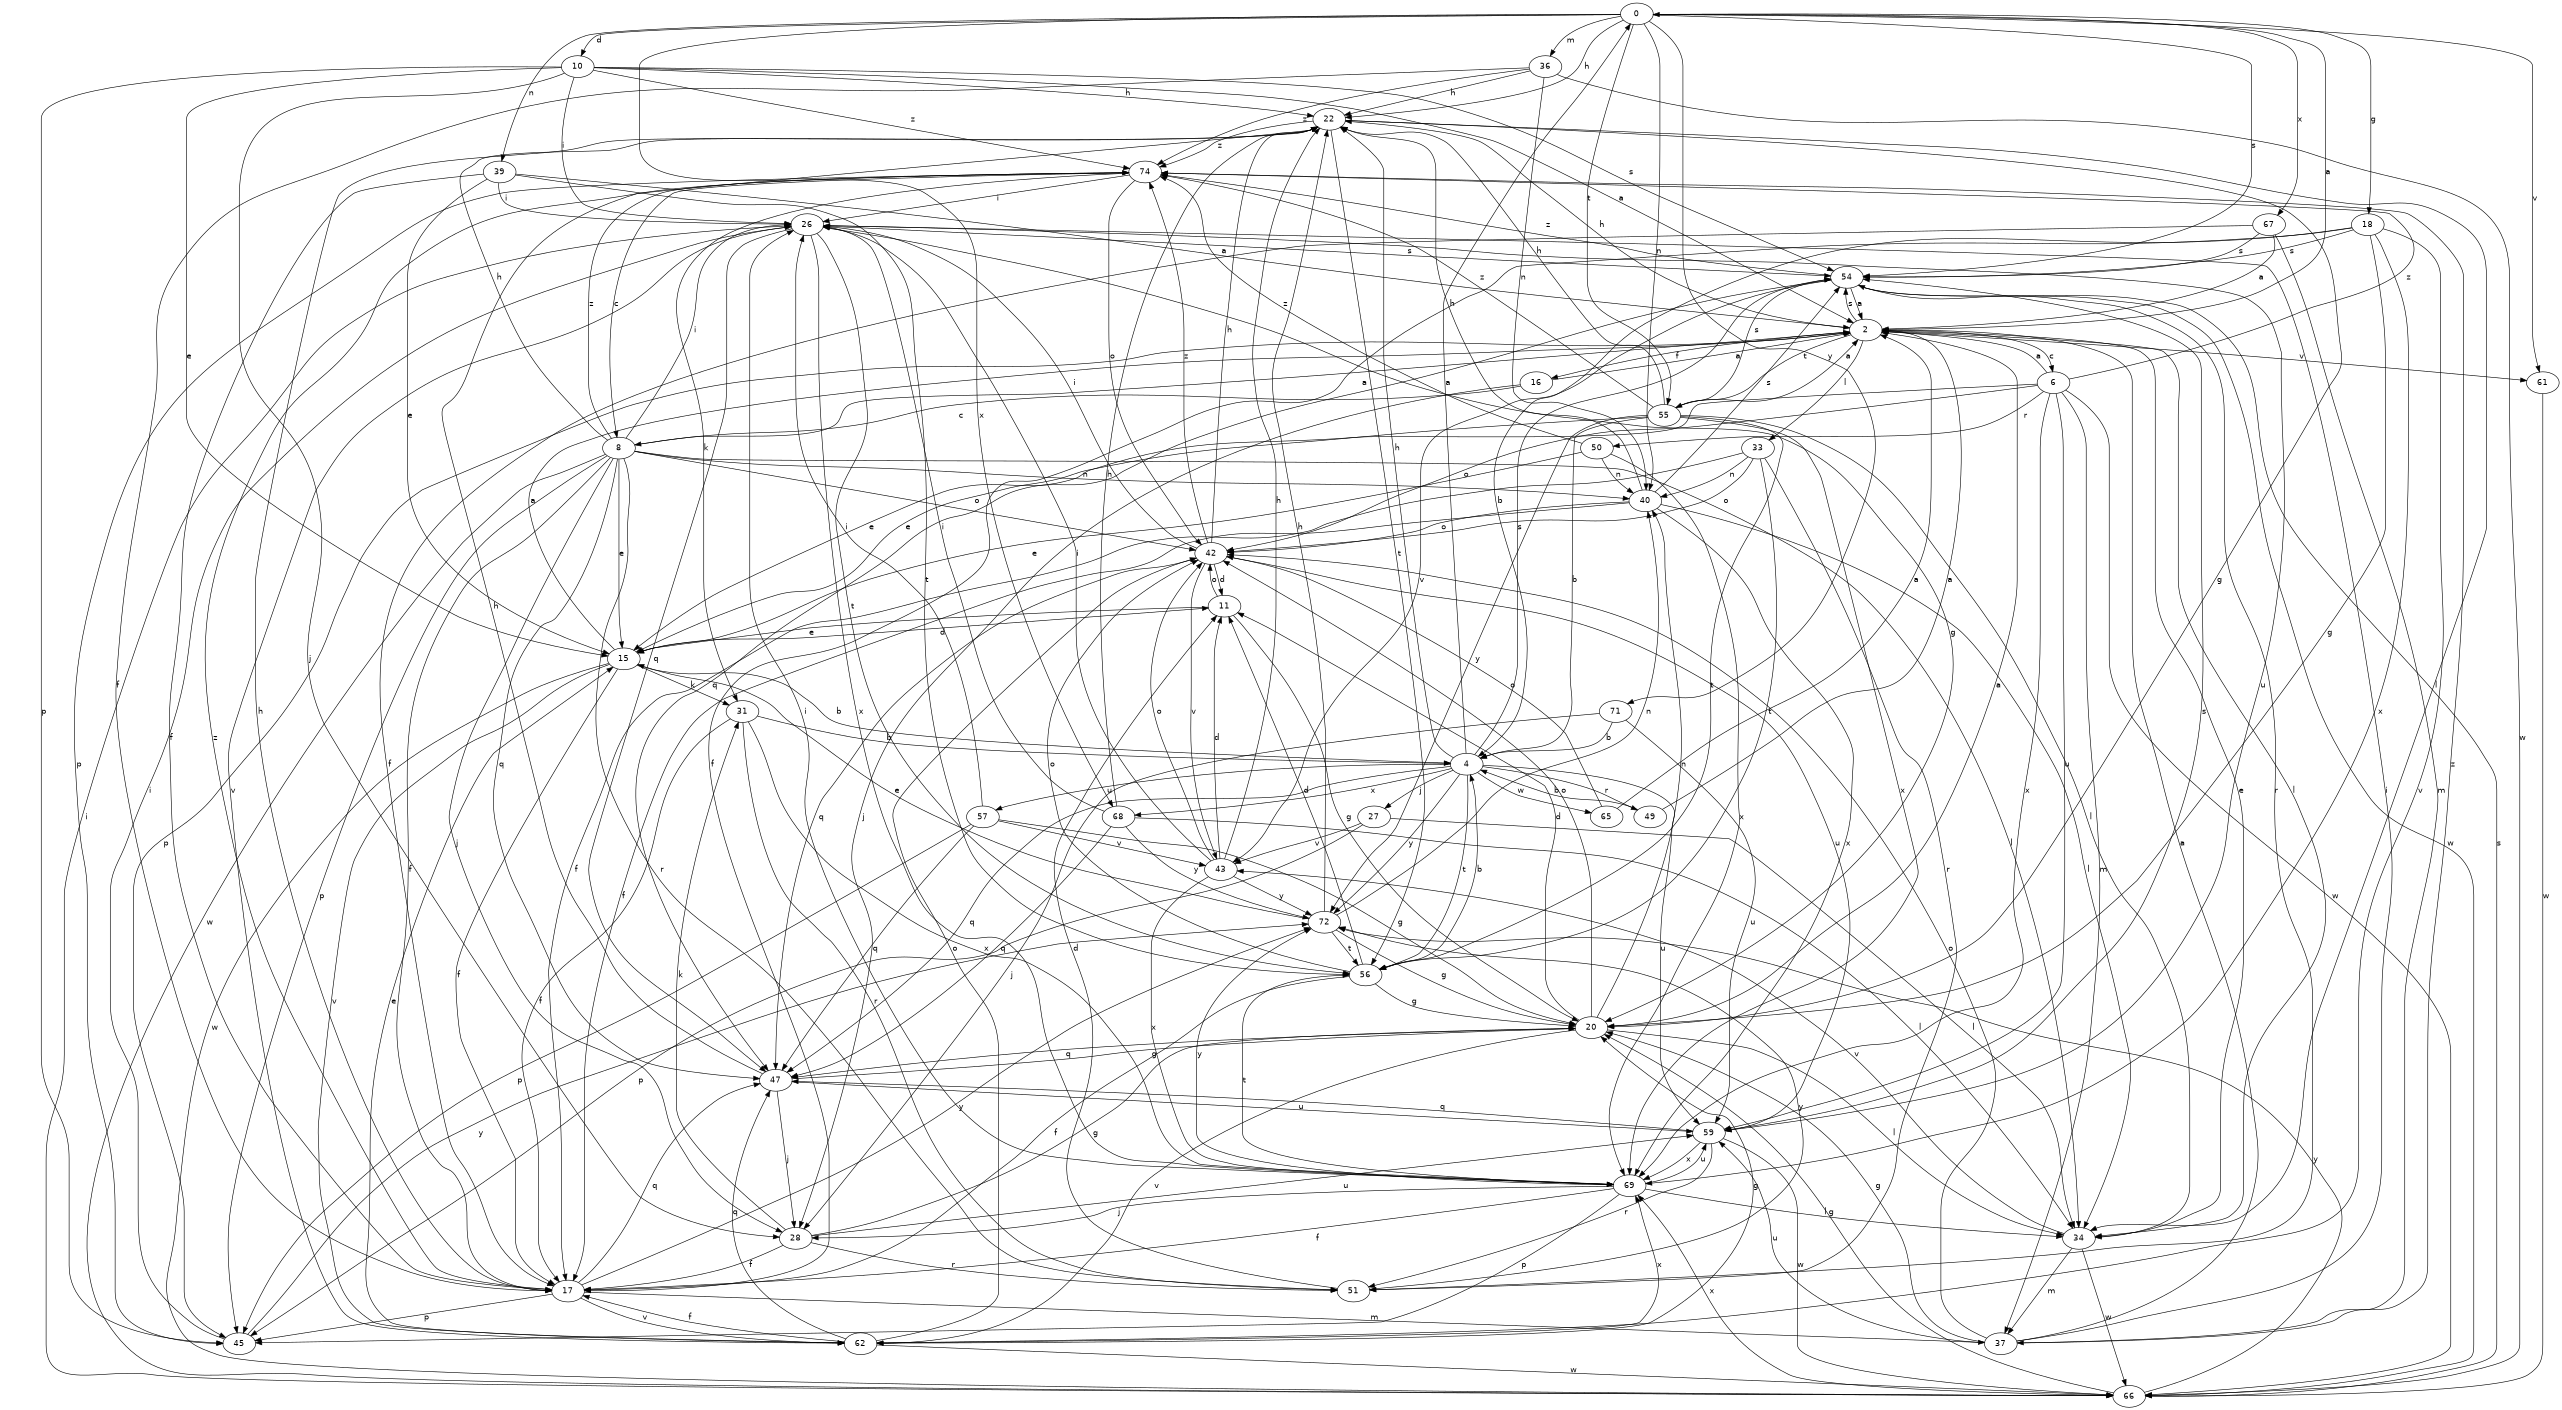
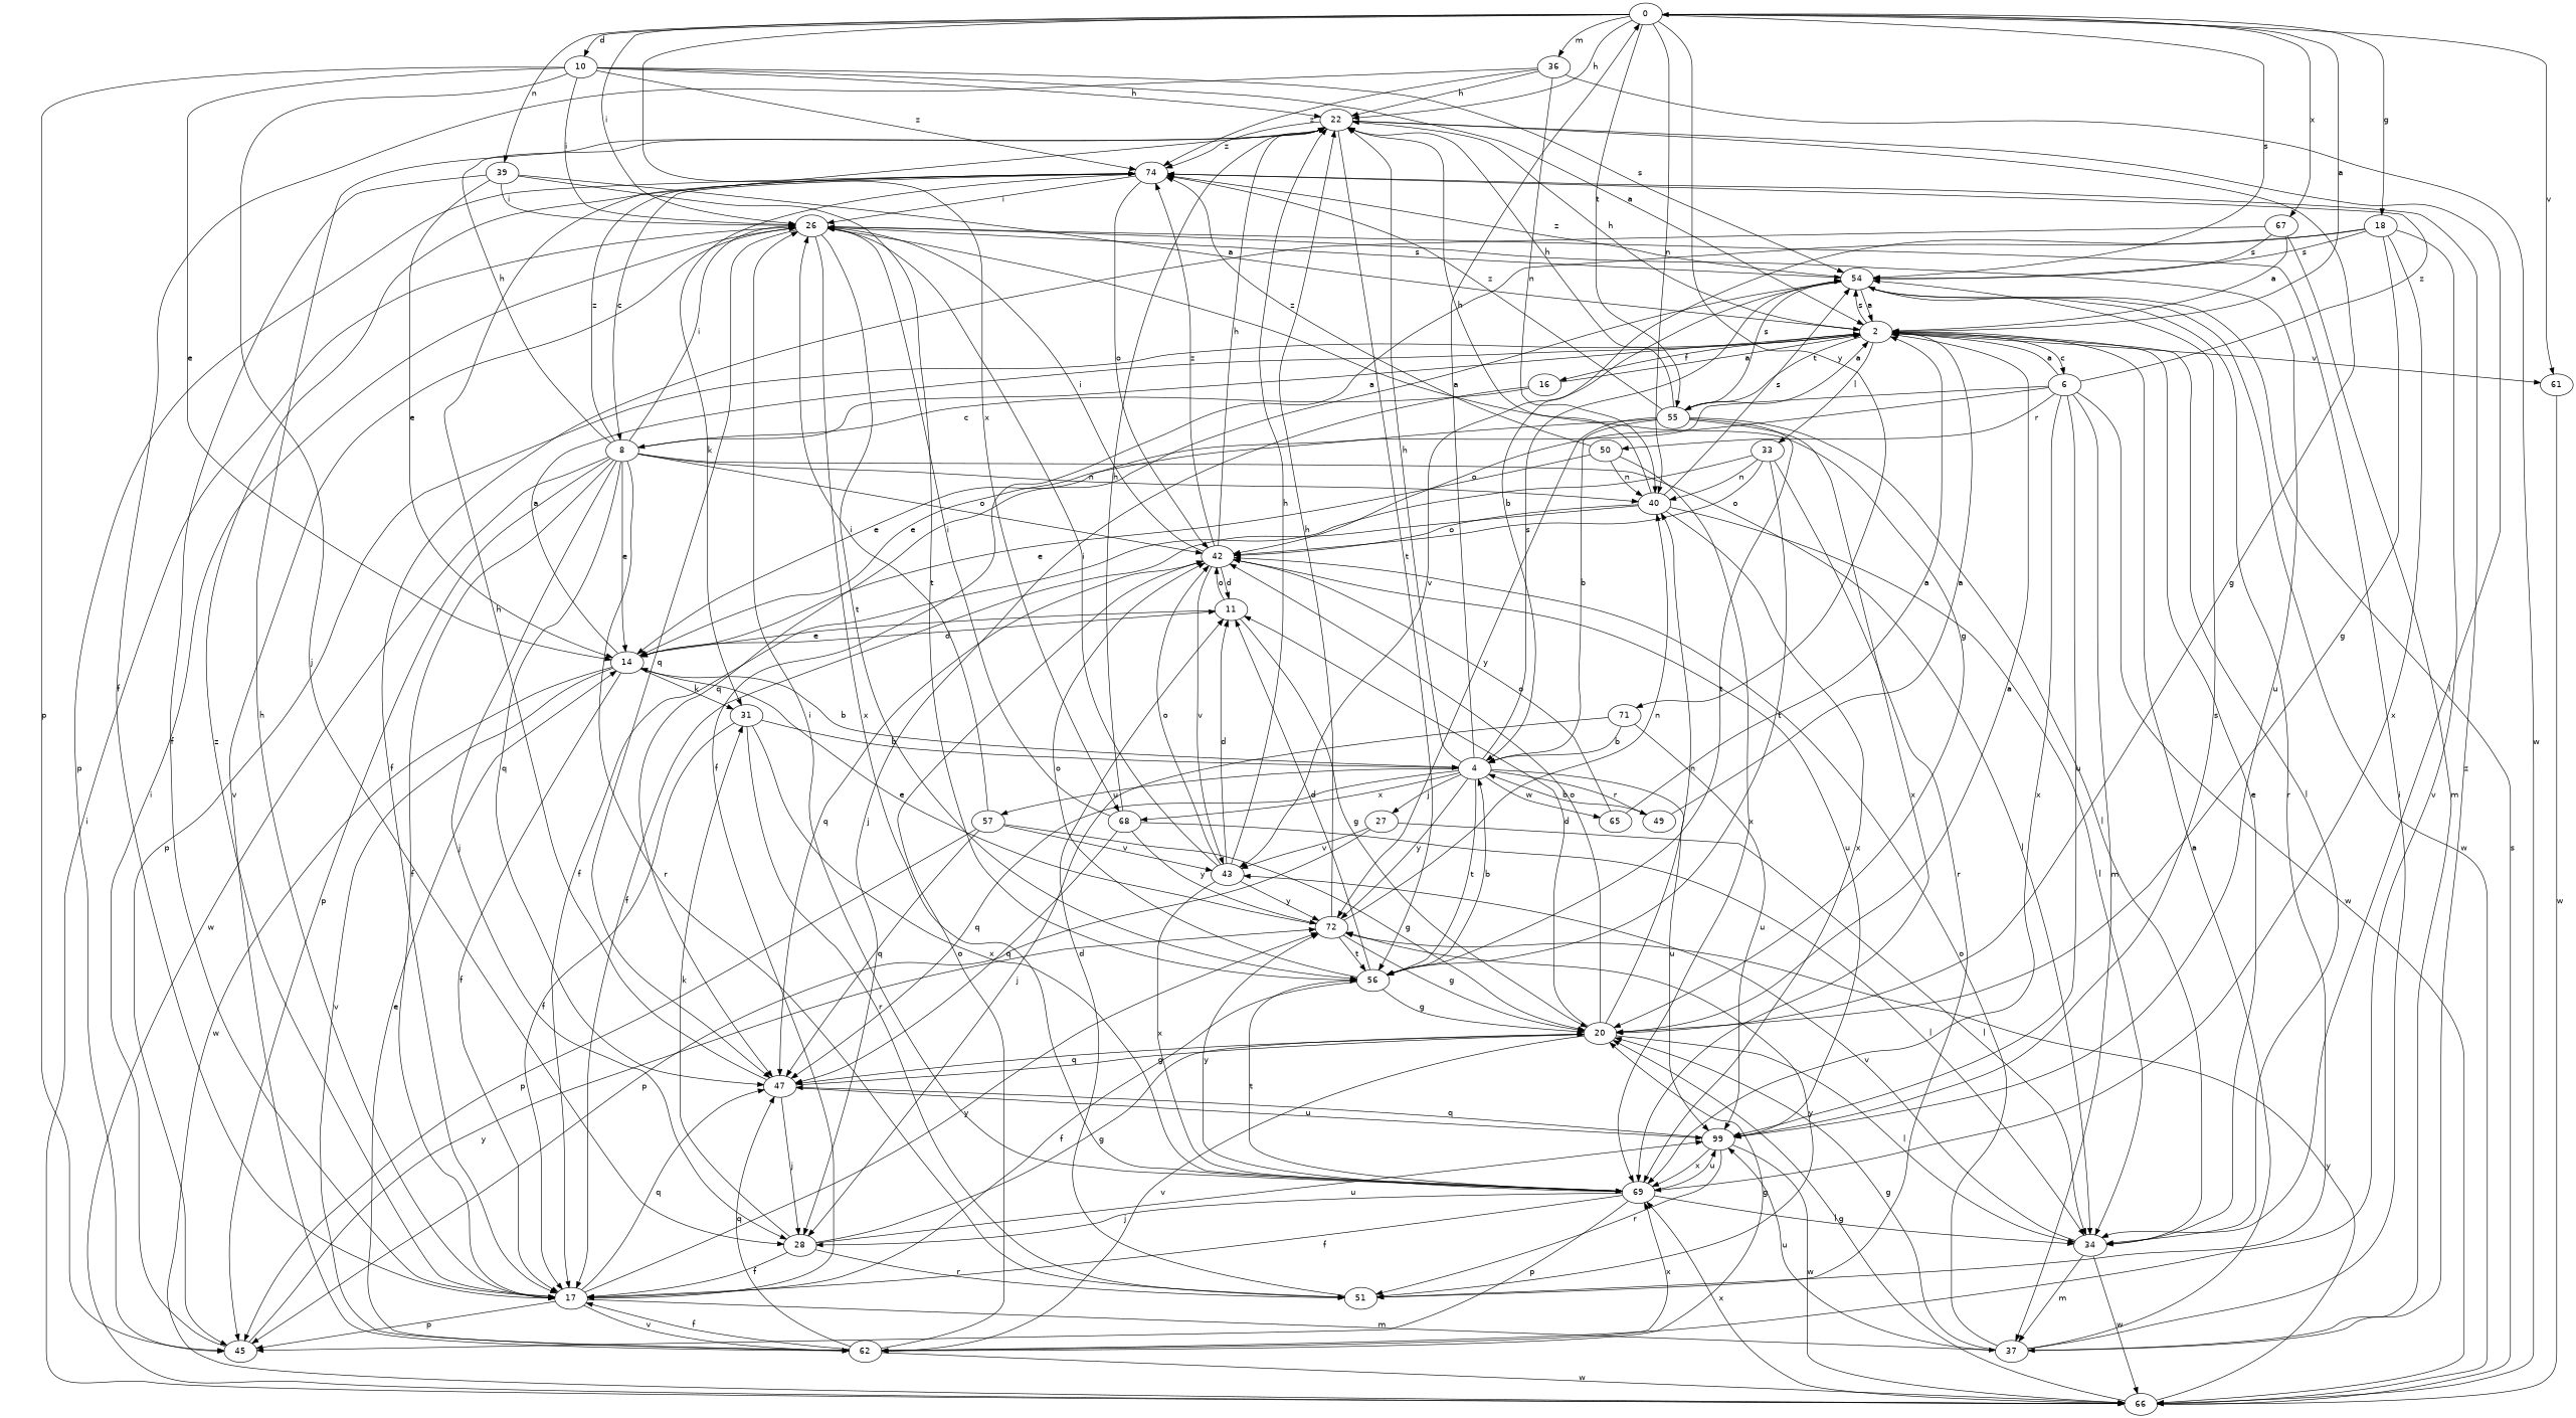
  strict digraph {
    fontname="DejaVu Sans"
    node [fontname="DejaVu Sans"]
    edge [fontname="DejaVu Sans"]
    0
    10
    18
    22
    26
    36
    39
    40
    54
    55
    61
    67
    68
    71
    2
    45
-   14 [label=15]
+   14
    74
    28
    4
    69
    17
    20
    62
    34
    56
    47
-   59
+   59 [label=99]
    66
    42
    51
    n32 [label=43]
    72
    37
    6
    16
    33
    50
    8
    27
    49
    57
    65
    11
    31
    0 -> 10 [label=d]
    0 -> 18 [label=g]
    0 -> 22 [label=h]
+   0 -> 26 [label=i]
    0 -> 36 [label=m]
    0 -> 39 [label=n]
    0 -> 40 [label=n]
    0 -> 54 [label=s]
    0 -> 55 [label=t]
    0 -> 61 [label=v]
    0 -> 67 [label=x]
    0 -> 68 [label=x]
    0 -> 71 [label=y]
    10 -> 22 [label=h]
    10 -> 26 [label=i]
    10 -> 54 [label=s]
    10 -> 2 [label=a]
    10 -> 45 [label=p]
    10 -> 14 [label=e]
    10 -> 74 [label=z]
    10 -> 28 [label=j]
    18 -> 54 [label=s]
    18 -> 4 [label=b]
    18 -> 69 [label=x]
    18 -> 17 [label=f]
    18 -> 20 [label=g]
    18 -> 62 [label=v]
    22 -> 74 [label=z]
    22 -> 20 [label=g]
    22 -> 34 [label=l]
    22 -> 56 [label=t]
    26 -> 54 [label=s]
    26 -> 69 [label=x]
    26 -> 20 [label=g]
    26 -> 62 [label=v]
    26 -> 56 [label=t]
    26 -> 47 [label=q]
    26 -> 59 [label=u]
    36 -> 22 [label=h]
    36 -> 40 [label=n]
    36 -> 74 [label=z]
    36 -> 17 [label=f]
    36 -> 66 [label=w]
    39 -> 26 [label=i]
    39 -> 2 [label=a]
    39 -> 14 [label=e]
    39 -> 17 [label=f]
    39 -> 56 [label=t]
    40 -> 22 [label=h]
    40 -> 54 [label=s]
    40 -> 69 [label=x]
    40 -> 17 [label=f]
    40 -> 34 [label=l]
    40 -> 42 [label=o]
    54 -> 2 [label=a]
    54 -> 74 [label=z]
    54 -> 47 [label=q]
    54 -> 66 [label=w]
    54 -> 51 [label=r]
    54 -> n32 [label=v]
    55 -> 22 [label=h]
    55 -> 54 [label=s]
    55 -> 2 [label=a]
    55 -> 14 [label=e]
    55 -> 74 [label=z]
    55 -> 4 [label=b]
    55 -> 69 [label=x]
    55 -> 34 [label=l]
    55 -> 56 [label=t]
    55 -> 72 [label=y]
    61 -> 66 [label=w]
    67 -> 54 [label=s]
    67 -> 2 [label=a]
    67 -> 17 [label=f]
    67 -> 37 [label=m]
    68 -> 22 [label=h]
    68 -> 26 [label=i]
    68 -> 34 [label=l]
    68 -> 47 [label=q]
    68 -> 72 [label=y]
    71 -> 28 [label=j]
    71 -> 4 [label=b]
    71 -> 59 [label=u]
    2 -> 0 [label=a]
    2 -> 22 [label=h]
    2 -> 54 [label=s]
    2 -> 55 [label=t]
    2 -> 61 [label=v]
    2 -> 45 [label=p]
    2 -> 34 [label=l]
    2 -> 6 [label=c]
    2 -> 16 [label=f]
    2 -> 33 [label=l]
    45 -> 26 [label=i]
    45 -> 72 [label=y]
    14 -> 2 [label=a]
    14 -> 4 [label=b]
    14 -> 17 [label=f]
    14 -> 62 [label=v]
    14 -> 66 [label=w]
    14 -> 11 [label=d]
    14 -> 31 [label=k]
    74 -> 26 [label=i]
    74 -> 45 [label=p]
    74 -> 42 [label=o]
    74 -> 8 [label=c]
    74 -> 31 [label=k]
    28 -> 17 [label=f]
    28 -> 20 [label=g]
    28 -> 59 [label=u]
    28 -> 51 [label=r]
    28 -> 31 [label=k]
    4 -> 0 [label=a]
    4 -> 22 [label=h]
    4 -> 54 [label=s]
    4 -> 68 [label=x]
    4 -> 56 [label=t]
    4 -> 47 [label=q]
    4 -> 59 [label=u]
    4 -> 72 [label=y]
    4 -> 27 [label=j]
    4 -> 49 [label=r]
    4 -> 57 [label=u]
    4 -> 65 [label=w]
    69 -> 26 [label=i]
    69 -> 45 [label=p]
    69 -> 28 [label=j]
    69 -> 17 [label=f]
    69 -> 34 [label=l]
    69 -> 56 [label=t]
    69 -> 59 [label=u]
    69 -> 72 [label=y]
    17 -> 22 [label=h]
    17 -> 45 [label=p]
    17 -> 74 [label=z]
    17 -> 62 [label=v]
    17 -> 47 [label=q]
    17 -> 72 [label=y]
    17 -> 37 [label=m]
    20 -> 40 [label=n]
    20 -> 2 [label=a]
    20 -> 62 [label=v]
    20 -> 34 [label=l]
    20 -> 47 [label=q]
    20 -> 42 [label=o]
    20 -> 11 [label=d]
    62 -> 14 [label=e]
    62 -> 69 [label=x]
    62 -> 17 [label=f]
    62 -> 20 [label=g]
    62 -> 47 [label=q]
    62 -> 66 [label=w]
    62 -> 42 [label=o]
    34 -> 2 [label=e]
    34 -> 66 [label=w]
    34 -> n32 [label=v]
    34 -> 37 [label=m]
    56 -> 4 [label=b]
    56 -> 17 [label=f]
    56 -> 20 [label=g]
    56 -> 42 [label=o]
    56 -> 11 [label=d]
    47 -> 22 [label=h]
    47 -> 28 [label=j]
    47 -> 20 [label=g]
    47 -> 59 [label=u]
    59 -> 54 [label=s]
    59 -> 69 [label=x]
    59 -> 47 [label=q]
    59 -> 66 [label=w]
    59 -> 51 [label=r]
    66 -> 26 [label=i]
    66 -> 54 [label=s]
    66 -> 69 [label=x]
    66 -> 20 [label=g]
    66 -> 72 [label=y]
    42 -> 22 [label=h]
    42 -> 26 [label=i]
    42 -> 74 [label=z]
    42 -> 47 [label=q]
    42 -> 59 [label=u]
    42 -> n32 [label=v]
    42 -> 11 [label=d]
    51 -> 72 [label=y]
    51 -> 11 [label=d]
    n32 -> 22 [label=h]
    n32 -> 26 [label=i]
    n32 -> 69 [label=x]
    n32 -> 42 [label=o]
    n32 -> 72 [label=y]
    n32 -> 11 [label=d]
    72 -> 22 [label=h]
    72 -> 40 [label=n]
    72 -> 14 [label=e]
    72 -> 20 [label=g]
    72 -> 56 [label=t]
    37 -> 26 [label=i]
    37 -> 2 [label=a]
    37 -> 74 [label=z]
    37 -> 20 [label=g]
    37 -> 59 [label=u]
    37 -> 42 [label=o]
    6 -> 2 [label=a]
    6 -> 14 [label=e]
    6 -> 74 [label=z]
    6 -> 69 [label=x]
    6 -> 59 [label=u]
    6 -> 66 [label=w]
    6 -> 42 [label=o]
    6 -> 37 [label=m]
    6 -> 50 [label=r]
    16 -> 2 [label=a]
    16 -> 28 [label=j]
    16 -> 8 [label=c]
    33 -> 40 [label=n]
    33 -> 17 [label=f]
    33 -> 56 [label=t]
    33 -> 42 [label=o]
    33 -> 51 [label=r]
    50 -> 40 [label=n]
    50 -> 14 [label=e]
    50 -> 74 [label=z]
    50 -> 69 [label=x]
    8 -> 22 [label=h]
    8 -> 26 [label=i]
    8 -> 40 [label=n]
    8 -> 2 [label=a]
    8 -> 45 [label=p]
    8 -> 14 [label=e]
    8 -> 74 [label=z]
    8 -> 28 [label=j]
    8 -> 17 [label=f]
    8 -> 34 [label=l]
    8 -> 47 [label=q]
    8 -> 66 [label=w]
    8 -> 42 [label=o]
    8 -> 51 [label=r]
    27 -> 45 [label=p]
    27 -> 34 [label=l]
    27 -> n32 [label=v]
    49 -> 2 [label=a]
    49 -> 4 [label=b]
    57 -> 26 [label=i]
    57 -> 45 [label=p]
    57 -> 20 [label=g]
    57 -> 47 [label=q]
    57 -> n32 [label=v]
    65 -> 2 [label=a]
    65 -> 42 [label=o]
    11 -> 14 [label=e]
    11 -> 20 [label=g]
    11 -> 42 [label=o]
    31 -> 4 [label=b]
    31 -> 69 [label=x]
    31 -> 17 [label=f]
    31 -> 51 [label=r]
  }
